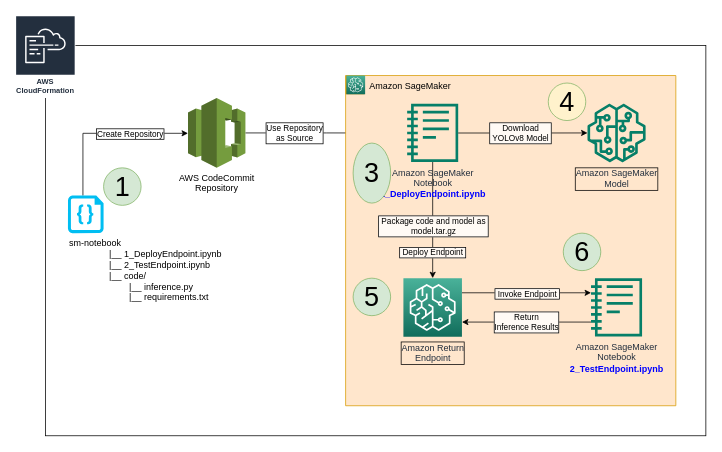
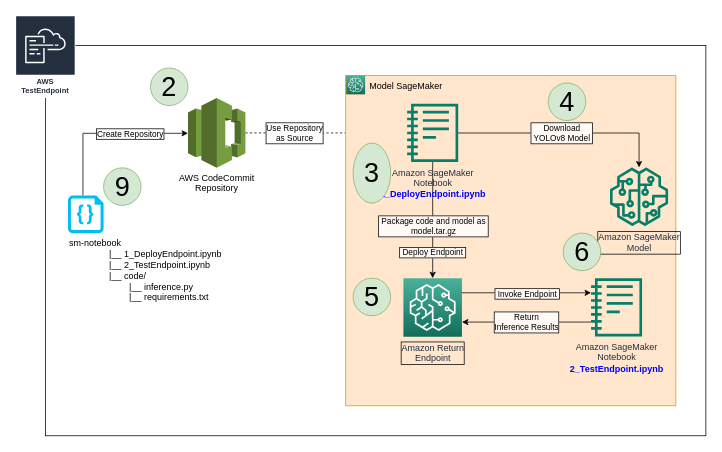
  <mxCell id="0" />
  <mxCell id="1" parent="0" />
  <mxCell id="2" value="" style="rounded=0;whiteSpace=wrap;html=1;" vertex="1" parent="1"><mxGeometry x="60" y="60" width="880" height="520" as="geometry" /></mxCell>
- <mxCell id="3" value="AWS CloudFormation" style="sketch=0;outlineConnect=0;fontColor=#232F3E;gradientColor=none;strokeColor=#ffffff;fillColor=#232F3E;dashed=0;verticalLabelPosition=middle;verticalAlign=bottom;align=center;html=1;whiteSpace=wrap;fontSize=10;fontStyle=1;spacing=3;shape=mxgraph.aws4.productIcon;prIcon=mxgraph.aws4.cloudformation;" vertex="1" parent="1"><mxGeometry x="20" width="80" height="110" as="geometry" y="20" /></mxCell>
- <mxCell id="4" style="edgeStyle=orthogonalEdgeStyle;rounded=0;orthogonalLoop=1;jettySize=auto;html=1;" edge="1" parent="1" source="6" target="14"><mxGeometry relative="1" as="geometry"><mxPoint x="600" y="184.1" as="targetPoint" /></mxGeometry></mxCell>
+ <mxCell id="3" value="AWS TestEndpoint" style="sketch=0;outlineConnect=0;fontColor=#232F3E;gradientColor=none;strokeColor=#ffffff;fillColor=#232F3E;dashed=0;verticalLabelPosition=middle;verticalAlign=bottom;align=center;html=1;whiteSpace=wrap;fontSize=10;fontStyle=1;spacing=3;shape=mxgraph.aws4.productIcon;prIcon=mxgraph.aws4.cloudformation;" vertex="1" parent="1"><mxGeometry x="20" width="80" height="110" as="geometry" y="20" /></mxCell>
+ <mxCell id="4" style="edgeStyle=orthogonalEdgeStyle;rounded=0;orthogonalLoop=1;jettySize=auto;html=1;dashed=1;" edge="1" parent="1" source="6" target="14"><mxGeometry relative="1" as="geometry"><mxPoint x="600" y="184.1" as="targetPoint" /></mxGeometry></mxCell>
  <mxCell id="5" value="Use Repository&lt;br&gt;as Source" style="edgeLabel;html=1;align=center;verticalAlign=middle;resizable=0;points=[];labelBorderColor=default;" vertex="1" connectable="0" parent="4"><mxGeometry x="0.102" y="1" relative="1" as="geometry"><mxPoint x="-54" y="1" as="offset" /></mxGeometry></mxCell>
  <mxCell id="6" value="AWS CodeCommit&lt;br&gt;Repository" style="outlineConnect=0;dashed=0;verticalLabelPosition=bottom;verticalAlign=top;align=center;html=1;shape=mxgraph.aws3.codecommit;fillColor=#759C3E;gradientColor=none;" vertex="1" parent="1"><mxGeometry x="250" y="130" width="76.5" height="93" as="geometry" /></mxCell>
  <mxCell id="7" style="edgeStyle=orthogonalEdgeStyle;rounded=0;orthogonalLoop=1;jettySize=auto;html=1;" edge="1" parent="1" source="9" target="6"><mxGeometry relative="1" as="geometry"><Array as="points"><mxPoint x="110" y="177" /></Array></mxGeometry></mxCell>
  <mxCell id="8" value="Create Repository" style="edgeLabel;html=1;align=center;verticalAlign=middle;resizable=0;points=[];labelBorderColor=default;" vertex="1" connectable="0" parent="7"><mxGeometry x="0.206" y="1" relative="1" as="geometry"><mxPoint x="11" y="1" as="offset" /></mxGeometry></mxCell>
  <mxCell id="9" value="sm-notebook&lt;br&gt;&lt;span style=&quot;white-space: pre;&quot;&gt;&#09;&lt;span style=&quot;white-space: pre;&quot;&gt;&#09;&lt;/span&gt;&lt;/span&gt;|__ 1_DeployEndpoint.ipynb&lt;br&gt;&lt;span style=&quot;white-space: pre;&quot;&gt;&#09;&lt;/span&gt;&lt;span style=&quot;white-space: pre;&quot;&gt;&#09;&lt;/span&gt;|__ 2_TestEndpoint.ipynb&lt;br&gt;&lt;span style=&quot;white-space: pre;&quot;&gt;&#09;&lt;/span&gt;&lt;span style=&quot;white-space: pre;&quot;&gt;&#09;&lt;/span&gt;|__ code/&lt;br&gt;&lt;span style=&quot;white-space: pre;&quot;&gt;&#09;&lt;/span&gt;&amp;nbsp; &amp;nbsp; &lt;span style=&quot;white-space: pre;&quot;&gt;&#09;&lt;/span&gt;&lt;span style=&quot;white-space: pre;&quot;&gt;&#09;&lt;/span&gt;|__ inference.py&lt;br&gt;&lt;span style=&quot;white-space: pre;&quot;&gt;&#09;&lt;/span&gt;&amp;nbsp; &amp;nbsp; &lt;span style=&quot;white-space: pre;&quot;&gt;&#09;&lt;/span&gt;&lt;span style=&quot;white-space: pre;&quot;&gt;&#09;&lt;/span&gt;|__ requirements.txt" style="verticalLabelPosition=bottom;html=1;verticalAlign=top;align=left;strokeColor=none;fillColor=#00BEF2;shape=mxgraph.azure.code_file;pointerEvents=1;" vertex="1" parent="1"><mxGeometry x="90" y="260" width="47.5" height="50" as="geometry" /></mxCell>
- <mxCell id="10" value="Amazon SageMaker" style="points=[[0,0],[0.25,0],[0.5,0],[0.75,0],[1,0],[1,0.25],[1,0.5],[1,0.75],[1,1],[0.75,1],[0.5,1],[0.25,1],[0,1],[0,0.75],[0,0.5],[0,0.25]];outlineConnect=0;html=1;whiteSpace=wrap;fontSize=12;fontStyle=0;container=1;pointerEvents=0;collapsible=0;recursiveResize=0;shape=mxgraph.aws4.group;grIcon=mxgraph.aws4.group_aws_cloud;verticalAlign=top;align=left;spacingLeft=30;dashed=0;labelBorderColor=none;labelBackgroundColor=none;fillColor=#ffe6cc;strokeColor=#d79b00;" vertex="1" parent="1"><mxGeometry x="460" y="100" width="440" height="440" as="geometry" /></mxCell>
+ <mxCell id="10" value="Model SageMaker" style="points=[[0,0],[0.25,0],[0.5,0],[0.75,0],[1,0],[1,0.25],[1,0.5],[1,0.75],[1,1],[0.75,1],[0.5,1],[0.25,1],[0,1],[0,0.75],[0,0.5],[0,0.25]];outlineConnect=0;html=1;whiteSpace=wrap;fontSize=12;fontStyle=0;container=1;pointerEvents=0;collapsible=0;recursiveResize=0;shape=mxgraph.aws4.group;grIcon=mxgraph.aws4.group_aws_cloud;verticalAlign=top;align=left;spacingLeft=30;dashed=0;labelBorderColor=none;labelBackgroundColor=none;fillColor=#ffe6cc;strokeColor=#d79b00;" vertex="1" parent="1"><mxGeometry x="460" y="100" width="440" height="440" as="geometry" /></mxCell>
  <mxCell id="11" style="edgeStyle=orthogonalEdgeStyle;rounded=0;orthogonalLoop=1;jettySize=auto;html=1;fontColor=#0000FF;" edge="1" parent="10" source="14" target="19"><mxGeometry relative="1" as="geometry" /></mxCell>
  <mxCell id="12" value="&lt;font color=&quot;#000000&quot;&gt;&amp;nbsp;Package code and model as&amp;nbsp;&lt;br&gt;model.tar.gz&lt;br&gt;&lt;/font&gt;" style="edgeLabel;html=1;align=center;verticalAlign=middle;resizable=0;points=[];fontColor=#0000FF;labelBorderColor=default;labelBackgroundColor=#FFFAF5;" vertex="1" connectable="0" parent="11"><mxGeometry x="-0.175" y="-1" relative="1" as="geometry"><mxPoint x="1" y="21" as="offset" /></mxGeometry></mxCell>
  <mxCell id="13" value="&amp;nbsp;Deploy Endpoint&amp;nbsp;" style="edgeLabel;html=1;align=center;verticalAlign=middle;resizable=0;points=[];fontSize=11;fontColor=#000000;labelBorderColor=default;labelBackgroundColor=#FFFAF5;" vertex="1" connectable="0" parent="11"><mxGeometry x="0.548" y="-1" relative="1" as="geometry"><mxPoint as="offset" /></mxGeometry></mxCell>
  <mxCell id="14" value="Amazon SageMaker&lt;br&gt;Notebook&lt;br&gt;&lt;span style=&quot;text-align: left;&quot;&gt;&lt;font color=&quot;#0000ff&quot;&gt;&lt;b&gt;1_DeployEndpoint.ipynb&lt;/b&gt;&lt;/font&gt;&lt;/span&gt;" style="sketch=0;outlineConnect=0;fontColor=#232F3E;gradientColor=none;fillColor=#067F68;strokeColor=none;dashed=0;verticalLabelPosition=bottom;verticalAlign=top;align=center;html=1;fontSize=12;fontStyle=0;aspect=fixed;pointerEvents=1;shape=mxgraph.aws4.sagemaker_notebook;" vertex="1" parent="10"><mxGeometry x="82" y="37.5" width="68" height="78" as="geometry" /></mxCell>
  <mxCell id="15" style="edgeStyle=orthogonalEdgeStyle;rounded=0;orthogonalLoop=1;jettySize=auto;html=1;exitX=1;exitY=0.25;exitDx=0;exitDy=0;exitPerimeter=0;fontColor=#000000;" edge="1" parent="10" source="19" target="20"><mxGeometry relative="1" as="geometry"><Array as="points"><mxPoint x="282" y="290" /><mxPoint x="282" y="290" /></Array></mxGeometry></mxCell>
  <mxCell id="16" value="&amp;nbsp;Invoke Endpoint&amp;nbsp;" style="edgeLabel;html=1;align=center;verticalAlign=middle;resizable=0;points=[];fontColor=#000000;labelBorderColor=default;labelBackgroundColor=#FFFAF5;" vertex="1" connectable="0" parent="15"><mxGeometry relative="1" as="geometry"><mxPoint y="1" as="offset" /></mxGeometry></mxCell>
  <mxCell id="17" style="edgeStyle=orthogonalEdgeStyle;rounded=0;orthogonalLoop=1;jettySize=auto;html=1;exitX=1;exitY=0.75;exitDx=0;exitDy=0;exitPerimeter=0;fontColor=#000000;startArrow=classic;startFill=1;endArrow=none;endFill=0;" edge="1" parent="10" source="19" target="20"><mxGeometry relative="1" as="geometry"><Array as="points"><mxPoint x="282" y="329" /><mxPoint x="282" y="329" /></Array></mxGeometry></mxCell>
  <mxCell id="18" value="Return &lt;br&gt;Inference Results" style="edgeLabel;html=1;align=center;verticalAlign=middle;resizable=0;points=[];fontColor=#000000;labelBorderColor=default;labelBackgroundColor=#FFFAF5;" vertex="1" connectable="0" parent="17"><mxGeometry x="-0.128" y="1" relative="1" as="geometry"><mxPoint x="10" y="1" as="offset" /></mxGeometry></mxCell>
  <mxCell id="19" value="Amazon Return&lt;br&gt;Endpoint" style="sketch=0;points=[[0,0,0],[0.25,0,0],[0.5,0,0],[0.75,0,0],[1,0,0],[0,1,0],[0.25,1,0],[0.5,1,0],[0.75,1,0],[1,1,0],[0,0.25,0],[0,0.5,0],[0,0.75,0],[1,0.25,0],[1,0.5,0],[1,0.75,0]];outlineConnect=0;fontColor=#232F3E;gradientColor=#4AB29A;gradientDirection=north;fillColor=#116D5B;strokeColor=#ffffff;dashed=0;verticalLabelPosition=bottom;verticalAlign=top;align=center;html=1;fontSize=12;fontStyle=0;aspect=fixed;shape=mxgraph.aws4.resourceIcon;resIcon=mxgraph.aws4.sagemaker;labelBorderColor=default;" vertex="1" parent="10"><mxGeometry x="77" y="270" width="78" height="78" as="geometry" /></mxCell>
  <mxCell id="20" value="Amazon SageMaker&lt;br&gt;Notebook&lt;br&gt;&lt;font color=&quot;#0000ff&quot;&gt;&lt;b&gt;&lt;span style=&quot;text-align: left;&quot;&gt;2_TestEndpoint&lt;/span&gt;&lt;span style=&quot;text-align: left;&quot;&gt;.ipynb&lt;/span&gt;&lt;/b&gt;&lt;/font&gt;" style="sketch=0;outlineConnect=0;fontColor=#232F3E;gradientColor=none;fillColor=#067F68;strokeColor=none;dashed=0;verticalLabelPosition=bottom;verticalAlign=top;align=center;html=1;fontSize=12;fontStyle=0;aspect=fixed;pointerEvents=1;shape=mxgraph.aws4.sagemaker_notebook;" vertex="1" parent="10"><mxGeometry x="327" y="270" width="68" height="78" as="geometry" /></mxCell>
- <mxCell id="21" value="Amazon SageMaker&lt;br&gt;Model" style="sketch=0;outlineConnect=0;fontColor=#232F3E;gradientColor=none;fillColor=#067F68;strokeColor=none;dashed=0;verticalLabelPosition=bottom;verticalAlign=top;align=center;html=1;fontSize=12;fontStyle=0;aspect=fixed;pointerEvents=1;shape=mxgraph.aws4.sagemaker_model;labelBorderColor=default;" vertex="1" parent="10"><mxGeometry x="322" y="37.5" width="78" height="78" as="geometry" /></mxCell>
+ <mxCell id="21" value="Amazon SageMaker&lt;br&gt;Model" style="sketch=0;outlineConnect=0;fontColor=#232F3E;gradientColor=none;fillColor=#067F68;strokeColor=none;dashed=0;verticalLabelPosition=bottom;verticalAlign=top;align=center;html=1;fontSize=12;fontStyle=0;aspect=fixed;pointerEvents=1;shape=mxgraph.aws4.sagemaker_model;labelBorderColor=default;" vertex="1" parent="10"><mxGeometry x="352" y="122.5" width="78" height="78" as="geometry" /></mxCell>
  <mxCell id="22" style="edgeStyle=orthogonalEdgeStyle;rounded=0;orthogonalLoop=1;jettySize=auto;html=1;fontColor=#0000FF;" edge="1" parent="10" source="14" target="21"><mxGeometry relative="1" as="geometry" /></mxCell>
  <mxCell id="23" value="&lt;span style=&quot;color: rgb(0, 0, 0);&quot;&gt;Download&lt;/span&gt;&lt;br style=&quot;color: rgb(0, 0, 0);&quot;&gt;&lt;span style=&quot;color: rgb(0, 0, 0);&quot;&gt;&amp;nbsp;YOLOv8 Model&amp;nbsp;&lt;/span&gt;" style="edgeLabel;html=1;align=center;verticalAlign=middle;resizable=0;points=[];fontColor=#0000FF;labelBorderColor=default;labelBackgroundColor=#FFFAF5;" vertex="1" connectable="0" parent="22"><mxGeometry x="-0.039" y="-3" relative="1" as="geometry"><mxPoint x="-1" y="-3" as="offset" /></mxGeometry></mxCell>
  <mxCell id="24" value="5&lt;span style=&quot;color: rgba(0, 0, 0, 0); font-family: monospace; font-size: 0px; text-align: start;&quot;&gt;%3CmxGraphModel%3E%3Croot%3E%3CmxCell%20id%3D%220%22%2F%3E%3CmxCell%20id%3D%221%22%20parent%3D%220%22%2F%3E%3CmxCell%20id%3D%222%22%20value%3D%223%22%20style%3D%22ellipse%3BwhiteSpace%3Dwrap%3Bhtml%3D1%3Baspect%3Dfixed%3BlabelBorderColor%3Dnone%3BstrokeColor%3D%2382b366%3BfontSize%3D36%3BfillColor%3D%23d5e8d4%3B%22%20vertex%3D%221%22%20parent%3D%221%22%3E%3CmxGeometry%20x%3D%22570%22%20y%3D%22170%22%20width%3D%2250%22%20height%3D%2250%22%20as%3D%22geometry%22%2F%3E%3C%2FmxCell%3E%3C%2Froot%3E%3C%2FmxGraphModel%3E&lt;/span&gt;" style="ellipse;whiteSpace=wrap;html=1;aspect=fixed;labelBorderColor=none;strokeColor=#82b366;fontSize=36;fillColor=#d5e8d4;" vertex="1" parent="10"><mxGeometry x="10" y="270" width="50" height="50" as="geometry" /></mxCell>
  <mxCell id="25" value="" style="sketch=0;points=[[0,0,0],[0.25,0,0],[0.5,0,0],[0.75,0,0],[1,0,0],[0,1,0],[0.25,1,0],[0.5,1,0],[0.75,1,0],[1,1,0],[0,0.25,0],[0,0.5,0],[0,0.75,0],[1,0.25,0],[1,0.5,0],[1,0.75,0]];outlineConnect=0;fontColor=#232F3E;gradientColor=#4AB29A;gradientDirection=north;fillColor=#116D5B;strokeColor=#ffffff;dashed=0;verticalLabelPosition=bottom;verticalAlign=top;align=center;html=1;fontSize=12;fontStyle=0;aspect=fixed;shape=mxgraph.aws4.resourceIcon;resIcon=mxgraph.aws4.sagemaker;labelBackgroundColor=none;labelBorderColor=none;" vertex="1" parent="10"><mxGeometry x="1" width="25" height="25" as="geometry" /></mxCell>
- <mxCell id="26" value="1" style="ellipse;whiteSpace=wrap;html=1;aspect=fixed;labelBorderColor=none;strokeColor=#82b366;fontSize=36;fillColor=#d5e8d4;" vertex="1" parent="1"><mxGeometry x="137.5" y="223" width="50" height="50" as="geometry" /></mxCell>
+ <mxCell id="26" value="9" style="ellipse;whiteSpace=wrap;html=1;aspect=fixed;labelBorderColor=none;strokeColor=#82b366;fontSize=36;fillColor=#d5e8d4;" vertex="1" parent="1"><mxGeometry x="137.5" y="223" width="50" height="50" as="geometry" /></mxCell>
+ <mxCell id="27" value="2" style="ellipse;whiteSpace=wrap;html=1;aspect=fixed;labelBorderColor=none;strokeColor=#82b366;fontSize=36;fillColor=#d5e8d4;" vertex="1" parent="1"><mxGeometry x="200" y="90" width="50" height="50" as="geometry" /></mxCell>
  <mxCell id="28" value="3" style="ellipse;whiteSpace=wrap;html=1;aspect=fixed;labelBorderColor=none;strokeColor=#82b366;fontSize=36;fillColor=#d5e8d4;" vertex="1" parent="1"><mxGeometry x="470" y="190" width="50" height="80" as="geometry" /></mxCell>
- <mxCell id="29" value="4" style="ellipse;whiteSpace=wrap;html=1;aspect=fixed;labelBorderColor=none;strokeColor=#82b366;fontSize=36;fillColor=#fff2cc;" vertex="1" parent="1"><mxGeometry x="730" y="110" width="50" height="50" as="geometry" /></mxCell>
+ <mxCell id="29" value="4" style="ellipse;whiteSpace=wrap;html=1;aspect=fixed;labelBorderColor=none;strokeColor=#82b366;fontSize=36;fillColor=#d5e8d4;" vertex="1" parent="1"><mxGeometry x="730" y="110" width="50" height="50" as="geometry" /></mxCell>
  <mxCell id="30" value="6" style="ellipse;whiteSpace=wrap;html=1;aspect=fixed;labelBorderColor=none;strokeColor=#82b366;fontSize=36;fillColor=#d5e8d4;" vertex="1" parent="1"><mxGeometry x="750" y="310" width="50" height="50" as="geometry" /></mxCell>
